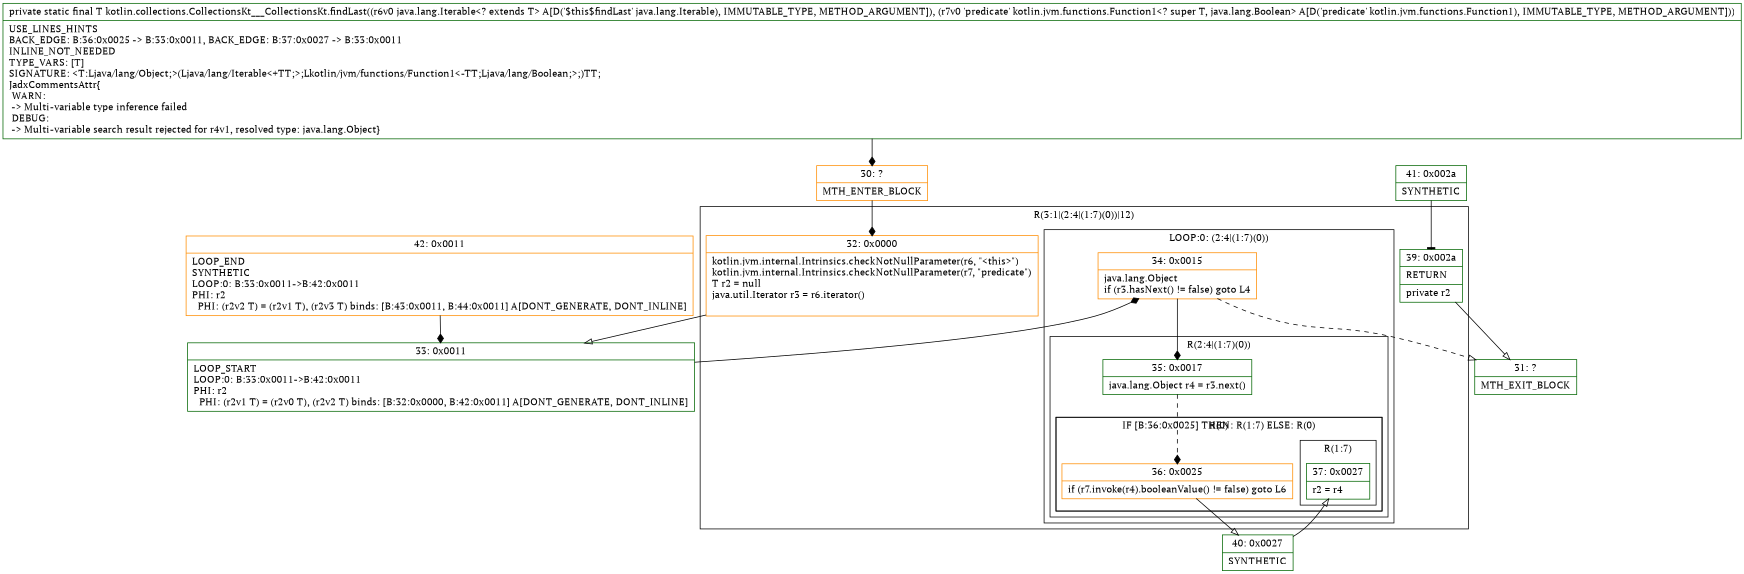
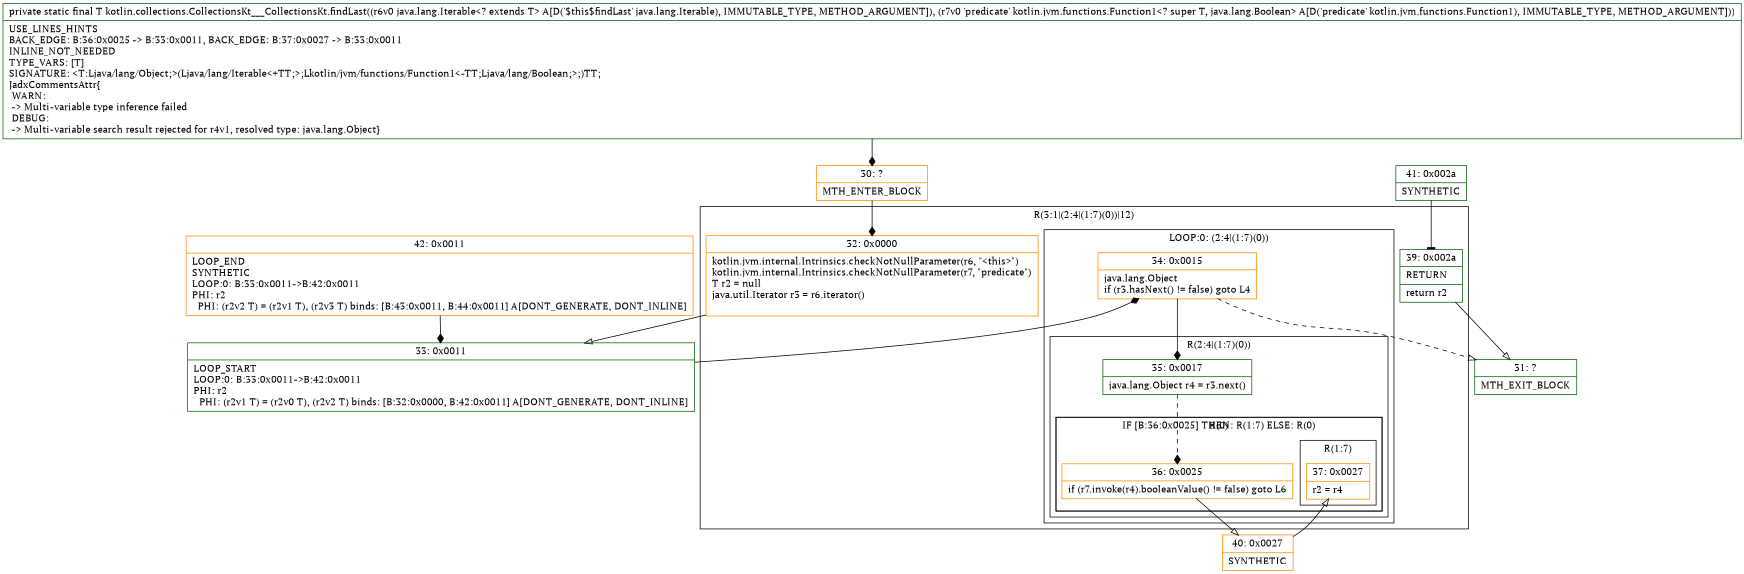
  digraph {
    fontname="PT Serif"
    node [color=darkgreen fontname="PT Serif" shape=record]
    edge [arrowhead=diamond fontname="PT Serif"]
-   n1 [label="{37\:\ 0x0027|r2 = r4\l}"]
+   n1 [color=darkorange label="{37\:\ 0x0027|r2 = r4\l}"]
    n2 [color=darkorange label="{36\:\ 0x0025|if (r7.invoke(r4).booleanValue() != false) goto L6\l}"]
    n3 [label="{35\:\ 0x0017|java.lang.Object r4 = r3.next()\l}"]
    n4 [color=darkorange label="{34\:\ 0x0015|java.lang.Object \lif (r3.hasNext() != false) goto L4\l}"]
    n5 [color=darkorange label="{32\:\ 0x0000|kotlin.jvm.internal.Intrinsics.checkNotNullParameter(r6, \"\<this\>\")\lkotlin.jvm.internal.Intrinsics.checkNotNullParameter(r7, \"predicate\")\lT r2 = null\ljava.util.Iterator r3 = r6.iterator()\l\l}"]
-   n6 [label="{39\:\ 0x002a|RETURN\l|private r2\l}"]
-   n7 [label="{40\:\ 0x0027|SYNTHETIC\l}"]
+   n6 [label="{39\:\ 0x002a|RETURN\l|return r2\l}"]
+   n7 [color=darkorange label="{40\:\ 0x0027|SYNTHETIC\l}"]
    n8 [label="{31\:\ ?|MTH_EXIT_BLOCK\l}"]
    n9 [label="{33\:\ 0x0011|LOOP_START\lLOOP:0: B:33:0x0011\-\>B:42:0x0011\lPHI: r2 \l  PHI: (r2v1 T) = (r2v0 T), (r2v2 T) binds: [B:32:0x0000, B:42:0x0011] A[DONT_GENERATE, DONT_INLINE]\l}"]
    n10 [label="{41\:\ 0x002a|SYNTHETIC\l}"]
    n11 [color=darkorange label="{30\:\ ?|MTH_ENTER_BLOCK\l}"]
    n12 [color=darkorange label="{42\:\ 0x0011|LOOP_END\lSYNTHETIC\lLOOP:0: B:33:0x0011\-\>B:42:0x0011\lPHI: r2 \l  PHI: (r2v2 T) = (r2v1 T), (r2v3 T) binds: [B:43:0x0011, B:44:0x0011] A[DONT_GENERATE, DONT_INLINE]\l}"]
    n13 [label="{private static final T kotlin.collections.CollectionsKt___CollectionsKt.findLast((r6v0 java.lang.Iterable\<? extends T\> A[D('$this$findLast' java.lang.Iterable), IMMUTABLE_TYPE, METHOD_ARGUMENT]), (r7v0 'predicate' kotlin.jvm.functions.Function1\<? super T, java.lang.Boolean\> A[D('predicate' kotlin.jvm.functions.Function1), IMMUTABLE_TYPE, METHOD_ARGUMENT]))  | USE_LINES_HINTS\lBACK_EDGE: B:36:0x0025 \-\> B:33:0x0011, BACK_EDGE: B:37:0x0027 \-\> B:33:0x0011\lINLINE_NOT_NEEDED\lTYPE_VARS: [T]\lSIGNATURE: \<T:Ljava\/lang\/Object;\>(Ljava\/lang\/Iterable\<+TT;\>;Lkotlin\/jvm\/functions\/Function1\<\-TT;Ljava\/lang\/Boolean;\>;)TT;\lJadxCommentsAttr\{\l WARN: \l \-\> Multi\-variable type inference failed\l DEBUG: \l \-\> Multi\-variable search result rejected for r4v1, resolved type: java.lang.Object\}\l}"]
    subgraph cluster_1 {
      label="R(3:1|(2:4|(1:7)(0))|12)"
      n5
      n6
      subgraph cluster_2 {
        label="LOOP:0: (2:4|(1:7)(0))"
        n4
        subgraph cluster_3 {
          label="R(2:4|(1:7)(0))"
          n3
          subgraph cluster_4 {
            label="IF [B:36:0x0025] THEN: R(1:7) ELSE: R(0)"
            n2
            subgraph cluster_5 {
              label="R(1:7)"
              n1
            }
            subgraph cluster_6 {
              label="R(0)"
            }
          }
        }
      }
    }
    n2 -> n7 [arrowhead=onormal]
    n3 -> n2 [style=dashed]
    n4 -> n3
    n4 -> n8 [arrowhead=onormal style=dashed]
    n5 -> n9 [arrowhead=onormal]
    n6 -> n8 [arrowhead=onormal]
    n7 -> n1 [arrowhead=onormal]
    n9 -> n4
    n10 -> n6 [arrowhead=tee]
    n11 -> n5
    n12 -> n9
    n13 -> n11
  }
